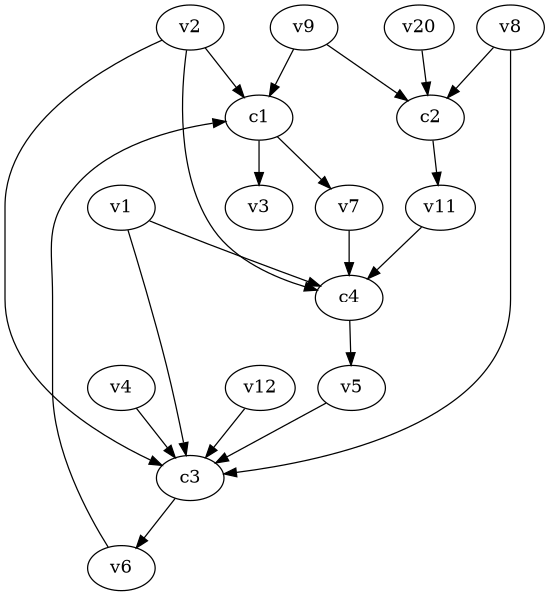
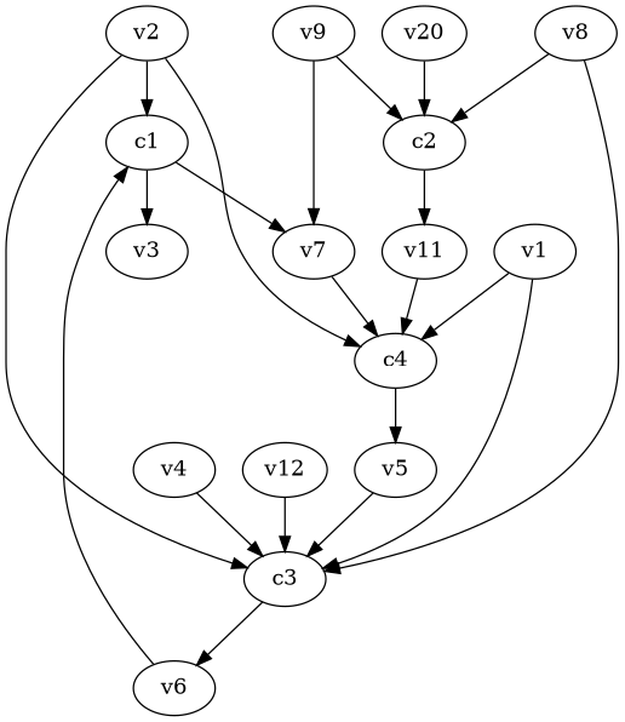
  strict digraph {
    edge [weight=1]
    c1
    v7
    v3
    c4
    c2
    v11
    c3
    v6
    v5
    v1
    v2
    v4
    v8
    v9
    n15 [label=v20]
    v12
    c1 -> v7
    c1 -> v3
    v7 -> c4
    c4 -> v5
    c2 -> v11
    v11 -> c4
    c3 -> v6
    v6 -> c1
    v5 -> c3
    v1 -> c4
    v1 -> c3
    v2 -> c1
    v2 -> c4
    v2 -> c3
    v4 -> c3
    v8 -> c2
    v8 -> c3
-   v9 -> c1
+   v9 -> v7
    v9 -> c2
    n15 -> c2
    v12 -> c3
  }
